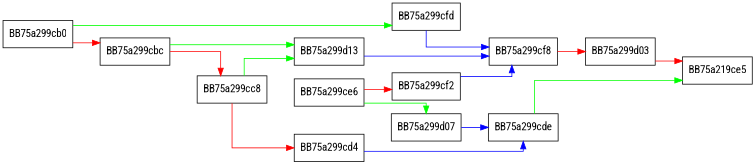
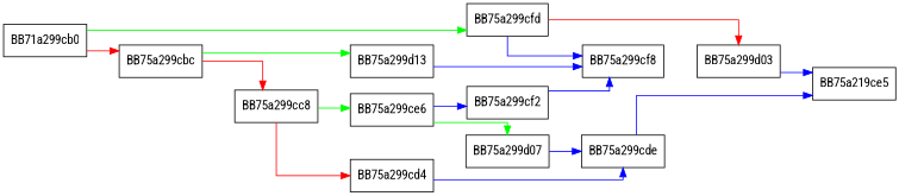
  digraph {
    fontname="Roboto Condensed"
    rankdir=LR
    splines=ortho
    node [fontname="Roboto Condensed" shape=box]
    edge [color=blue fontname="Roboto Condensed"]
-   BB75a299cb0
+   BB75a299cb0 [label=BB71a299cb0]
    BB75a299cfd
    BB75a299cbc
    BB75a299cf8
    BB75a299d03
    BB75a299d13
    BB75a299cc8
    n8 [label=BB75a219ce5]
    BB75a299ce6
    BB75a299cd4
    BB75a299d07
    BB75a299cf2
    BB75a299cde
    BB75a299cb0 -> BB75a299cfd [color=green]
    BB75a299cb0 -> BB75a299cbc [color=red]
    BB75a299cfd -> BB75a299cf8
-   BB75a299cf8 -> BB75a299d03 [color=red]
+   BB75a299cfd -> BB75a299d03 [color=red]
    BB75a299cbc -> BB75a299d13 [color=green]
    BB75a299cbc -> BB75a299cc8 [color=red]
-   BB75a299d03 -> n8 [color=red]
+   BB75a299d03 -> n8
    BB75a299d13 -> BB75a299cf8
-   BB75a299cc8 -> BB75a299d13 [color=green]
+   BB75a299cc8 -> BB75a299ce6 [color=green]
    BB75a299cc8 -> BB75a299cd4 [color=red]
    BB75a299ce6 -> BB75a299d07 [color=green]
-   BB75a299ce6 -> BB75a299cf2 [color=red]
+   BB75a299ce6 -> BB75a299cf2
    BB75a299cd4 -> BB75a299cde
    BB75a299d07 -> BB75a299cde
    BB75a299cf2 -> BB75a299cf8
-   BB75a299cde -> n8 [color=green]
+   BB75a299cde -> n8
  }
